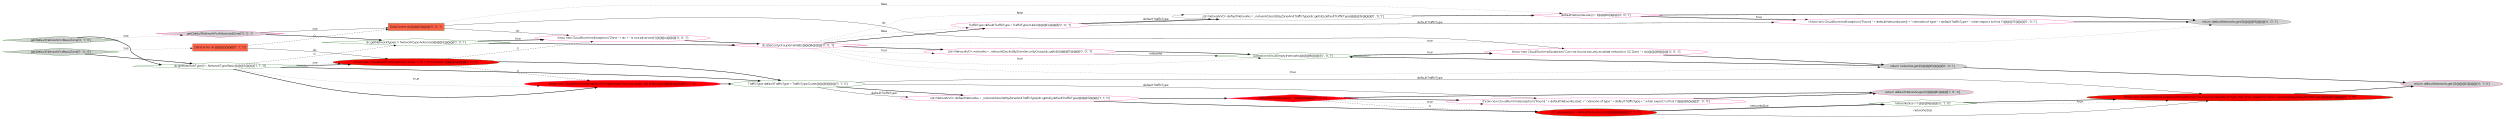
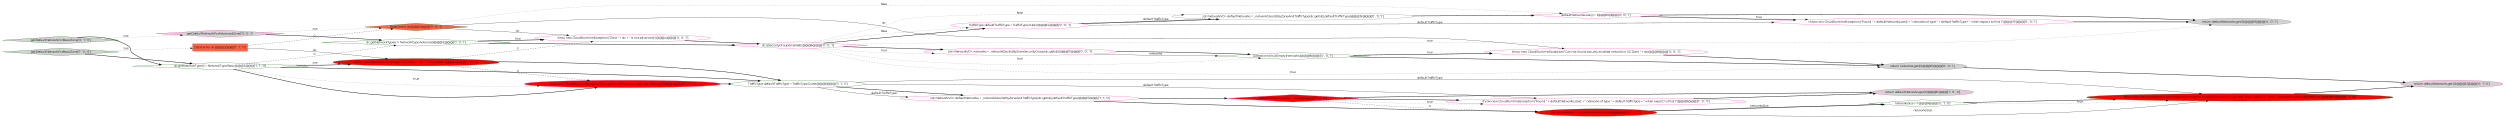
  digraph {
    fontname=Montserrat
    rankdir=LR
    node [color=deeppink fillcolor=white fontname=Montserrat shape=ellipse style=filled]
    edge [fontname=Montserrat style=bold]
    n1 [color=gray40 fillcolor=tomato label="DataCenter dc@@@2@@@['1', '1', '0']" shape=box]
    n2 [color=darkgreen fillcolor=red label="throw new CloudRuntimeException(\"Zone \" + dc + \"is not basic.\")@@@4@@@['1', '0', '0']"]
-   n3 [color=darkgreen fillcolor=tomato label="DataCenter dc@@@2@@@['0', '0', '1']" shape=box]
+   n3 [color=darkgreen fillcolor=tomato label="DataCenter dc@@@2@@@['0', '0', '1']" shape=diamond]
    n4 [label="throw new CloudRuntimeException(\"Zone \" + dc + \" is not advanced.\")@@@4@@@['0', '0', '1']"]
    n5 [color=darkgreen label="TrafficType defaultTrafficType = TrafficType.Guest@@@6@@@['1', '1', '0']"]
    n6 [fillcolor=red label="throw new CloudRuntimeException(String.format(\"%s is not basic.\",dc.toString()))@@@4@@@['0', '1', '0']"]
    n7 [label="defaultNetworks.size() != 1@@@16@@@['0', '0', '1']" shape=diamond]
    n8 [label="throw new CloudRuntimeException(\"Can not found security enabled network in SG Zone \" + dc)@@@9@@@['0', '0', '1']"]
    n9 [color=darkgreen label="dc.getNetworkType() != NetworkType.Advanced@@@3@@@['0', '0', '1']" shape=diamond]
    n10 [label="dc.isSecurityGroupEnabled()@@@6@@@['0', '0', '1']" shape=diamond]
    n11 [color=gray40 fillcolor=lightgray label="return defaultNetworks.get(0)@@@19@@@['0', '0', '1']"]
    n12 [label="List<NetworkVO> networks = _networkDao.listByZoneSecurityGroup(dc.getId())@@@7@@@['0', '0', '1']"]
    n13 [color=darkgreen label="CollectionUtils.isEmpty(networks)@@@8@@@['0', '0', '1']" shape=diamond]
    n14 [label="TrafficType defaultTrafficType = TrafficType.Public@@@14@@@['0', '0', '1']"]
    n15 [color=gray40 label="List<NetworkVO> defaultNetworks = _networkDao.listByZoneAndTrafficType(dc.getId(),defaultTrafficType)@@@15@@@['0', '0', '1']"]
    n16 [color=gray40 fillcolor=lightgray label="return networks.get(0)@@@11@@@['0', '0', '1']"]
    n17 [label="throw new CloudRuntimeException(\"Found \" + defaultNetworks.size() + \" networks of type \" + defaultTrafficType + \" when expect to find 1\")@@@9@@@['1', '0', '0']"]
    n18 [label="List<NetworkVO> defaultNetworks = _networkDao.listByZoneAndTrafficType(dc.getId(),defaultTrafficType)@@@7@@@['1', '1', '0']"]
    n19 [color=darkgreen fillcolor=red label="throw new CloudRuntimeException(String.format(\"Found (%s( networks of type (%s( when expect to find 1.\",networksSize,defaultTrafficType))@@@10@@@['0', '1', '0']"]
    n20 [fillcolor=lightgray label="return defaultNetworks.get(0)@@@11@@@['1', '0', '0']"]
    n21 [fillcolor=red label="defaultNetworks.size() != 1@@@8@@@['1', '0', '0']" shape=diamond]
    n22 [color=darkgreen fillcolor=red label="int networksSize = defaultNetworks.size()@@@8@@@['0', '1', '0']"]
    n23 [fillcolor=lightgray label="return defaultNetworks.get(0)@@@12@@@['0', '1', '0']"]
    n24 [label="throw new CloudRuntimeException(\"Found \" + defaultNetworks.size() + \" networks of type \" + defaultTrafficType + \" when expect to find 1\")@@@17@@@['0', '0', '1']"]
    n25 [color=darkgreen fillcolor=lightgray label="getDefaultNetworkForBasicZone['1', '0', '0']" shape=diamond]
    n26 [color=darkgreen label="dc.getNetworkType() != NetworkType.Basic@@@3@@@['1', '1', '0']" shape=diamond]
    n27 [color=darkgreen label="networksSize != 1@@@9@@@['0', '1', '0']" shape=diamond]
    n28 [fillcolor=lightgray label="getDefaultNetworkForAdvancedZone['0', '0', '1']" shape=diamond]
    n29 [color=darkgreen fillcolor=lightgray label="getDefaultNetworkForBasicZone['0', '1', '0']" shape=diamond]
    n1 -> n2 [label=dc style=solid]
    n1 -> n3 [label=0 style=dashed]
    n2 -> n4 [label=0 style=dashed]
    n2 -> n5
    n2 -> n6 [label=0 style=dashed]
    n3 -> n4 [label=dc style=solid]
    n3 -> n7 [label=false style=dotted]
    n3 -> n8 [label=dc style=solid]
    n4 -> n10
    n5 -> n17 [label=defaultTrafficType style=solid]
    n5 -> n18
    n5 -> n18 [label=defaultTrafficType style=solid]
    n5 -> n19 [label=defaultTrafficType style=solid]
    n6 -> n5
    n7 -> n11
    n7 -> n24
    n7 -> n24 [label=true style=dotted]
    n8 -> n16
    n9 -> n4 [label=true style=dotted]
    n9 -> n4
    n9 -> n10
    n10 -> n11 [label=true style=dotted]
    n10 -> n12
    n10 -> n12 [label=true style=dotted]
    n10 -> n13 [label=true style=dotted]
    n10 -> n14 [label=false style=dotted]
    n10 -> n14
    n10 -> n15 [label=false style=dotted]
    n10 -> n16 [label=true style=dotted]
    n12 -> n13 [label=networks style=solid]
    n12 -> n13
    n13 -> n8
    n13 -> n8 [label=true style=dotted]
-   n16 -> n13
+   n13 -> n16
    n14 -> n15 [label=defaultTrafficType style=solid]
    n14 -> n15
    n14 -> n24 [label=defaultTrafficType style=solid]
    n15 -> n7
    n16 -> n23
    n17 -> n20
    n18 -> n21
    n18 -> n22
    n19 -> n23
    n21 -> n17
    n21 -> n17 [label=true style=dotted]
    n21 -> n20
    n21 -> n22 [label=0 style=dashed]
    n22 -> n19 [label=networksSize style=solid]
    n22 -> n27
    n22 -> n27 [label=networksSize style=solid]
    n24 -> n11
    n25 -> n1 [label=true style=dotted]
    n25 -> n26
    n26 -> n2 [label=true style=dotted]
    n26 -> n2
    n26 -> n5
    n26 -> n6
    n26 -> n6 [label=true style=dotted]
    n26 -> n9 [label=0 style=dashed]
    n27 -> n19 [label=true style=dotted]
    n27 -> n19
-   n28 -> n3 [label=true style=solid]
+   n28 -> n3 [label=true style=dotted]
    n28 -> n9
    n29 -> n26
    n29 -> n28 [label=true style=dotted]
  }
